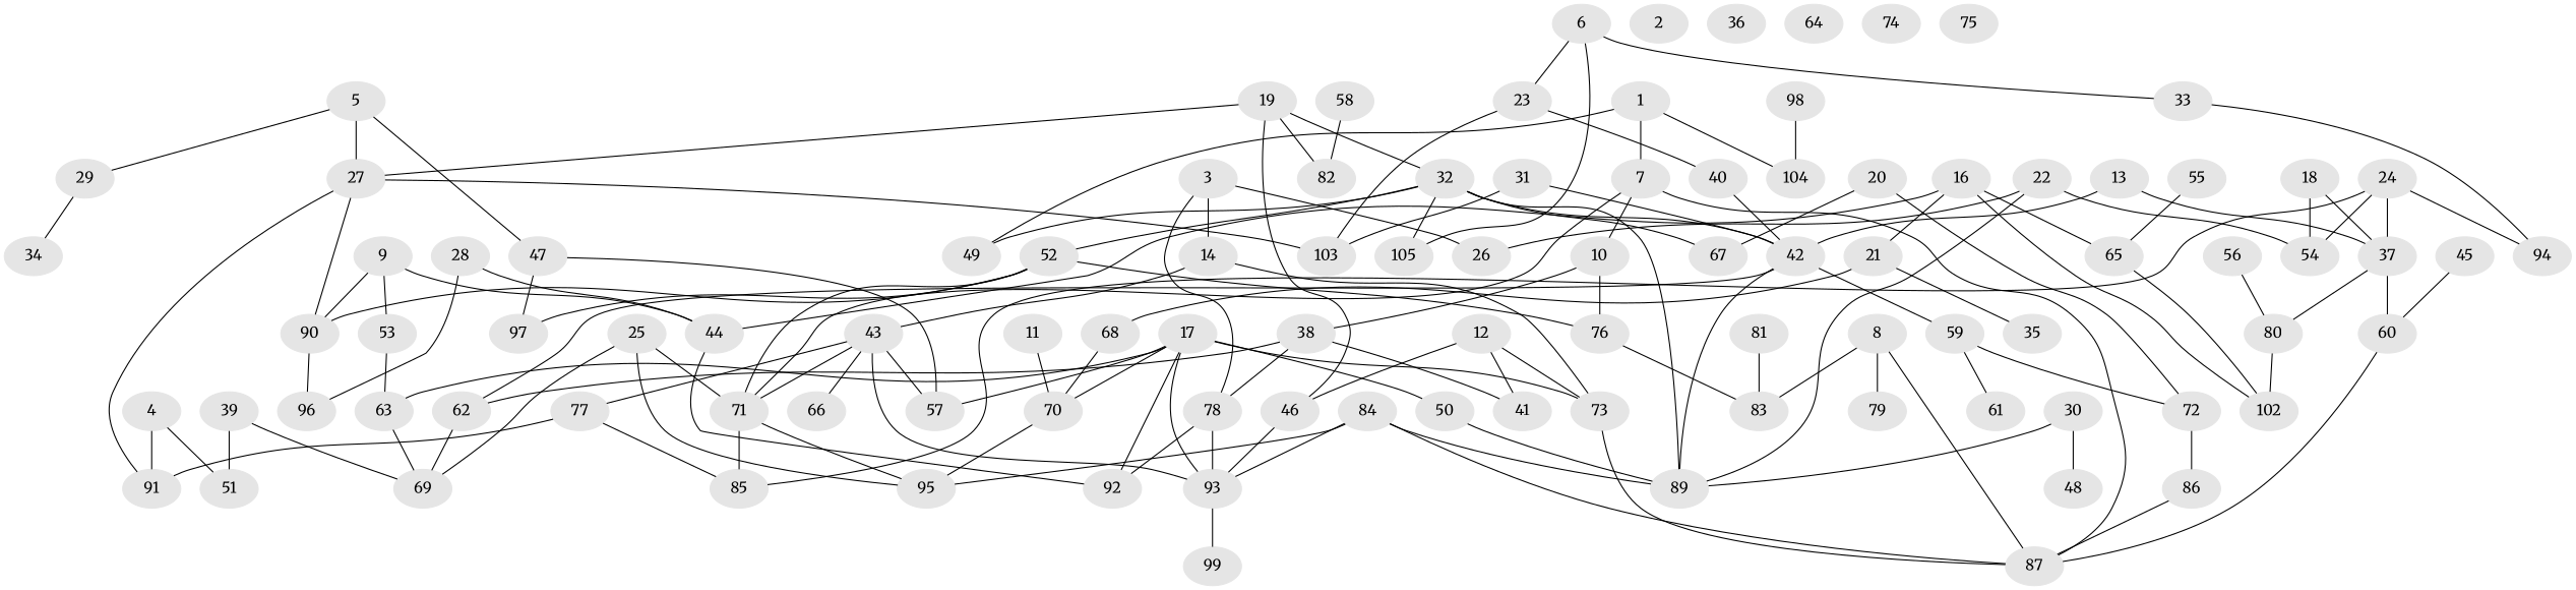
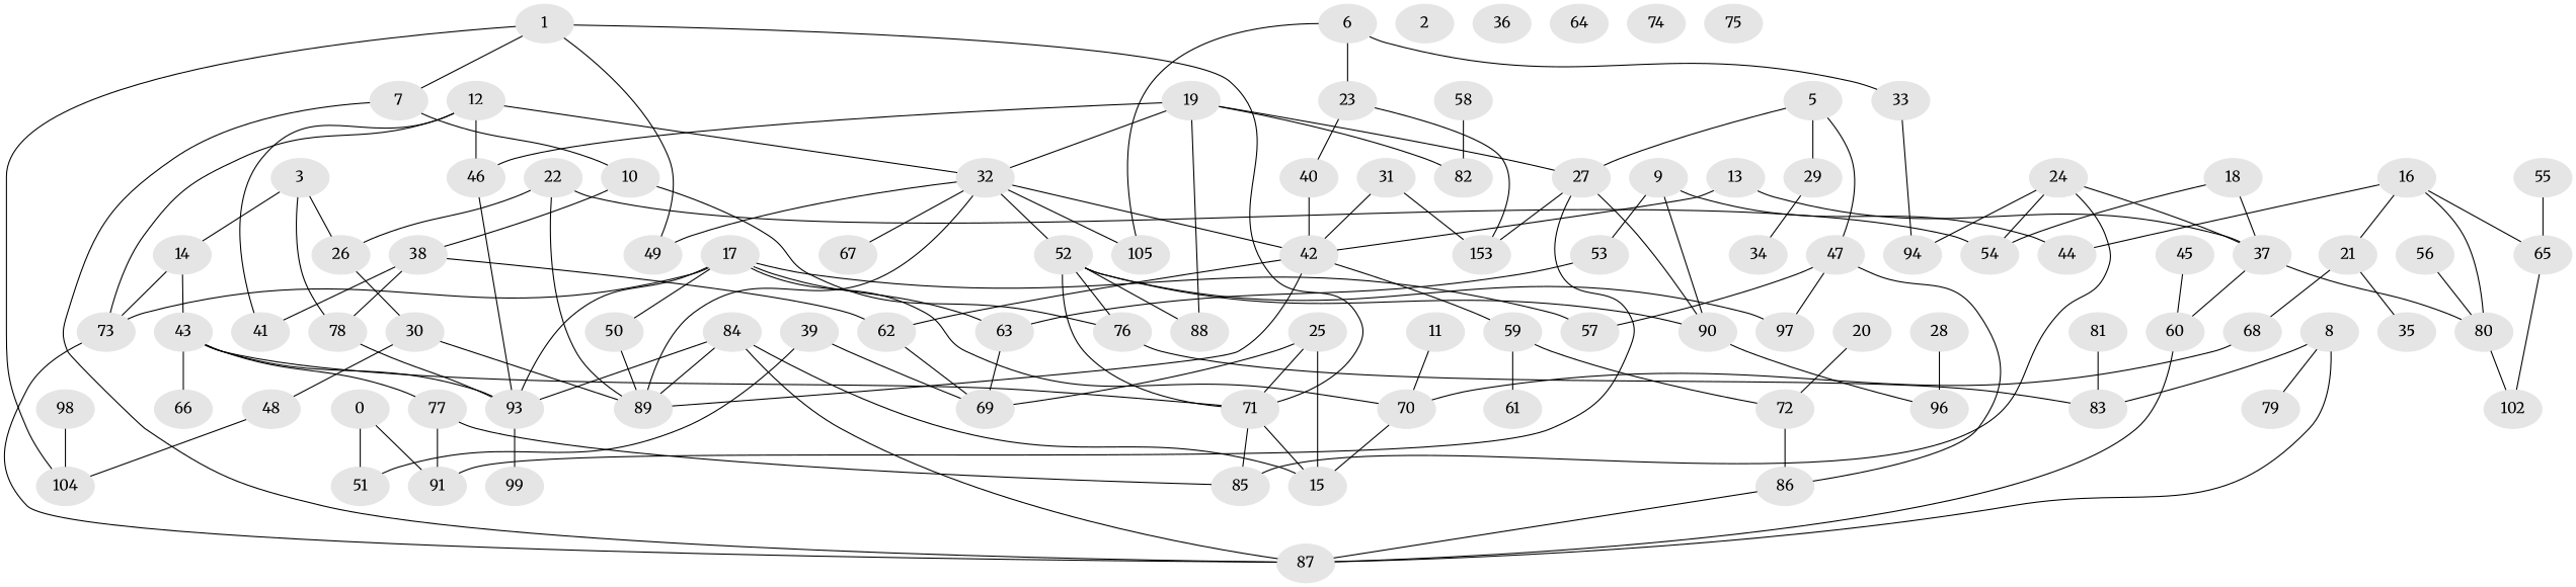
  graph {
    fontname=Merriweather
    node [color=gray90 fontname=Merriweather style=filled]
    edge [fontname=Merriweather]
    1
    7
    49
    71
    n5 [label=104]
    10
    87
    85
-   95
+   95 [label=15]
    2
    3
    14
    26
    78
    73
    43
    30
-   92
    93
-   4
+   4 [label=0]
    51
    91
    5
    27
    29
    47
    90
-   103
+   103 [label=153]
    34
    57
    86
    97
    6
    23
    33
    n36 [label=105]
    40
    94
    38
    76
    8
    79
    83
    9
    44
    53
    63
    96
    41
    62
    72
    11
    70
    12
    32
    46
    42
    67
    89
    52
    13
    37
    80
    60
    59
    66
    77
    16
    21
    65
    35
    68
    102
    17
    50
    69
    99
    18
    54
    19
    82
+   88
    20
    22
    24
    25
    48
    28
    31
    36
    39
    61
    45
    55
    56
    58
    64
    74
    75
    81
    84
    98
    1 -- 7
    1 -- 49
-   7 -- 71
+   1 -- 71
    1 -- n5
    7 -- 10
    7 -- 87
    71 -- 85
    71 -- 95
    10 -- 38
    10 -- 76
    3 -- 14
    3 -- 26
    3 -- 78
    14 -- 73
    14 -- 43
-   78 -- 92
+   26 -- 30
    78 -- 93
    73 -- 87
    43 -- 71
    43 -- 93
-   43 -- 57
    43 -- 66
    43 -- 77
    30 -- 89
    30 -- 48
    93 -- 99
    4 -- 51
    4 -- 91
    5 -- 27
    5 -- 29
    5 -- 47
    27 -- 91
    27 -- 90
    27 -- 103
    29 -- 34
    47 -- 57
+   47 -- 86
    47 -- 97
    90 -- 96
    86 -- 87
    6 -- 23
    6 -- 33
    6 -- n36
    23 -- 103
    23 -- 40
    33 -- 94
    40 -- 42
    38 -- 78
    38 -- 41
    38 -- 62
    76 -- 83
    8 -- 87
    8 -- 79
    8 -- 83
    9 -- 90
    9 -- 44
    9 -- 53
-   44 -- 92
    53 -- 63
    63 -- 69
    62 -- 69
    72 -- 86
    11 -- 70
    70 -- 95
    12 -- 73
    12 -- 41
+   12 -- 32
    12 -- 46
    32 -- 49
    32 -- n36
    32 -- 42
    32 -- 67
    32 -- 89
    32 -- 52
    46 -- 93
    42 -- 62
    42 -- 89
    42 -- 59
    52 -- 71
    52 -- 90
    52 -- 97
    52 -- 76
+   52 -- 88
    13 -- 42
    13 -- 37
    37 -- 80
    37 -- 60
    80 -- 102
    60 -- 87
    59 -- 72
    59 -- 61
    77 -- 85
    77 -- 91
    16 -- 44
-   16 -- 102
+   16 -- 80
    16 -- 21
    16 -- 65
    21 -- 35
    21 -- 68
    65 -- 102
    68 -- 70
    17 -- 73
-   17 -- 92
    17 -- 93
    17 -- 57
    17 -- 63
    17 -- 70
    17 -- 50
    50 -- 89
    18 -- 37
    18 -- 54
    19 -- 27
    19 -- 32
    19 -- 46
    19 -- 82
+   19 -- 88
    20 -- 72
-   20 -- 67
    22 -- 26
    22 -- 89
    22 -- 54
    24 -- 85
    24 -- 94
    24 -- 37
    24 -- 54
    25 -- 71
    25 -- 95
    25 -- 69
-   28 -- 44
+   48 -- n5
    28 -- 96
    31 -- 103
    31 -- 42
    39 -- 51
    39 -- 69
    45 -- 60
    55 -- 65
    56 -- 80
    58 -- 82
    81 -- 83
    84 -- 87
    84 -- 95
    84 -- 93
    84 -- 89
    98 -- n5
  }
